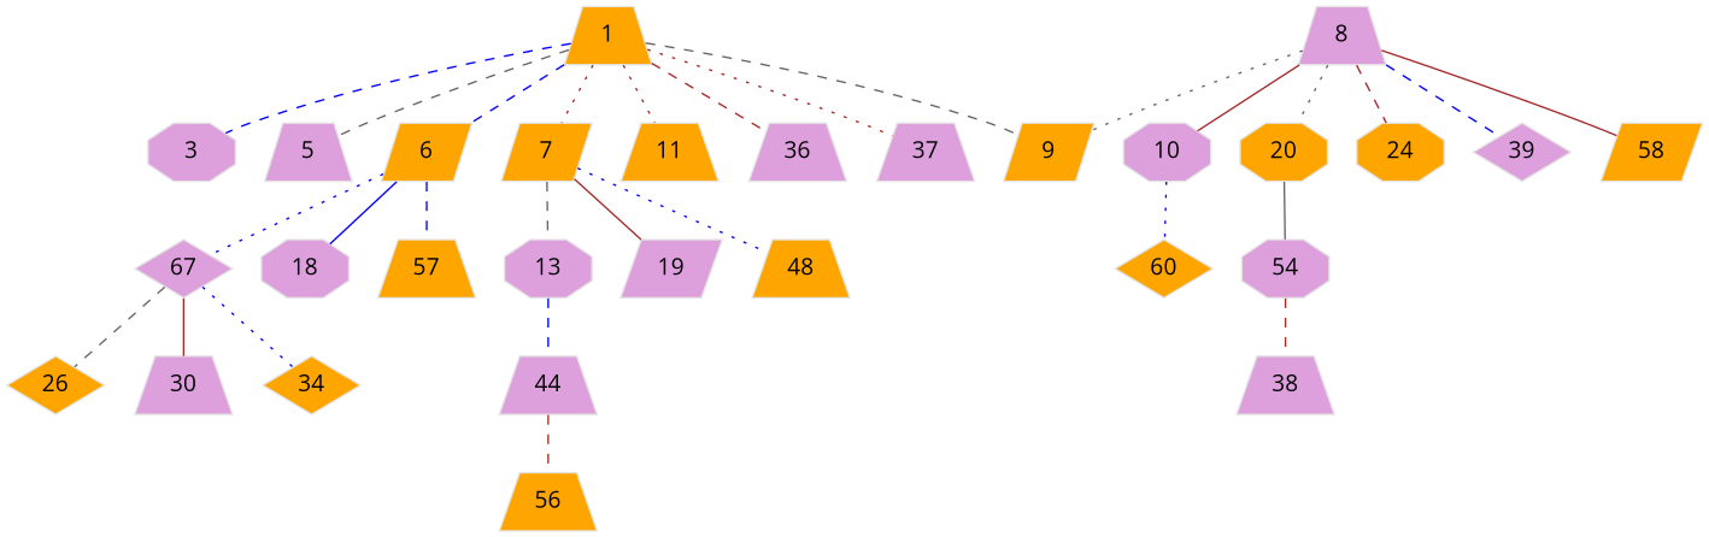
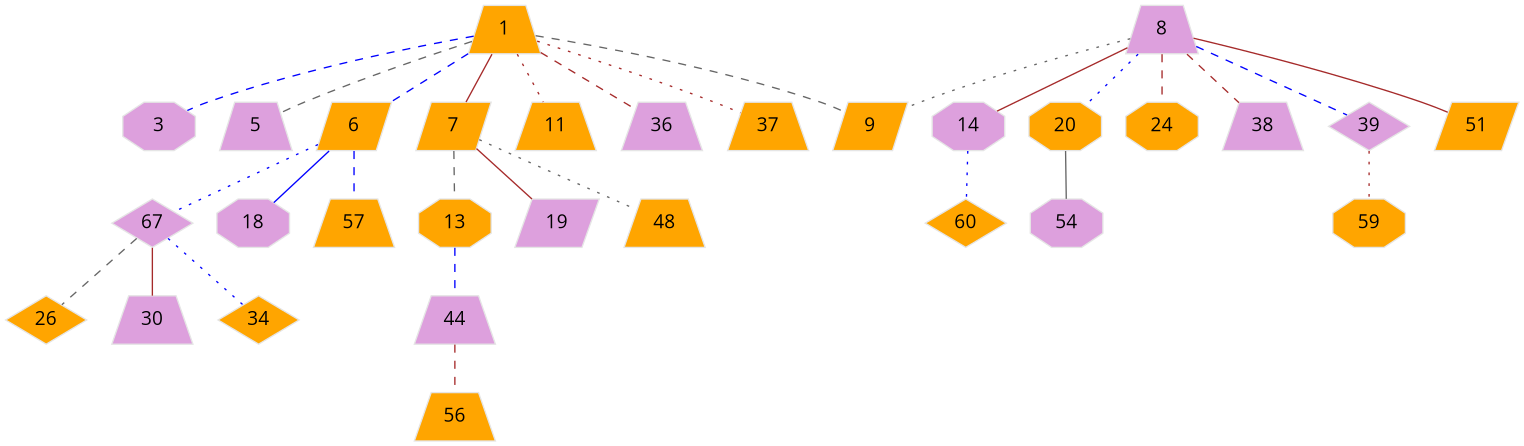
  graph {
    fontname="Open Sans"
    node [color=gray90 fillcolor=orange fontname="Open Sans" shape=trapezium style=filled]
    edge [color=brown fontname="Open Sans" style=dashed]
    1 [super="+2+4"]
    3 [fillcolor=plum shape=octagon super="+45"]
    5 [fillcolor=plum]
    6 [shape=parallelogram super="+14+35"]
    7 [shape=parallelogram super="+21+43"]
    11 [super="+46+47"]
    36 [fillcolor=plum]
-   37 [fillcolor=plum]
+   37
    9 [shape=parallelogram super="+55"]
    n10 [fillcolor=plum label=67 shape=diamond super="+31+50+28+23"]
    18 [fillcolor=plum shape=octagon]
    57
-   13 [fillcolor=plum shape=octagon super="+41"]
+   13 [shape=octagon super="+41"]
    19 [fillcolor=plum shape=parallelogram super="+51"]
    48
    8 [fillcolor=plum super="+52+15+33"]
-   10 [fillcolor=plum shape=octagon super="+12+22+53"]
+   10 [fillcolor=plum shape=octagon super="+12+22+53" label=14]
    20 [shape=octagon super="+32+49"]
    24 [shape=octagon]
    38 [fillcolor=plum]
    39 [fillcolor=plum shape=diamond]
-   58 [shape=parallelogram]
+   58 [shape=parallelogram label=51]
    26 [shape=diamond super="+27"]
    30 [fillcolor=plum]
    34 [shape=diamond]
    44 [fillcolor=plum]
    60 [shape=diamond]
    54 [fillcolor=plum shape=octagon]
+   59 [shape=octagon]
    56
    1 -- 3 [color=blue]
    1 -- 5 [color=gray40]
    1 -- 6 [color=blue]
-   1 -- 7 [style=dotted]
+   1 -- 7 [style=solid]
    1 -- 11 [style=dotted]
    1 -- 36
    1 -- 37 [style=dotted]
    1 -- 9 [color=gray40]
    6 -- n10 [color=blue style=dotted]
    6 -- 18 [color=blue style=solid]
    6 -- 57 [color=blue]
    7 -- 13 [color=gray40]
    7 -- 19 [style=solid]
-   7 -- 48 [color=blue style=dotted]
+   7 -- 48 [color=gray40 style=dotted]
    n10 -- 26 [color=gray40]
    n10 -- 30 [style=solid]
    n10 -- 34 [color=blue style=dotted]
    13 -- 44 [color=blue]
    8 -- 9 [color=gray40 style=dotted]
    8 -- 10 [style=solid]
-   8 -- 20 [color=gray40 style=dotted]
+   8 -- 20 [color=blue style=dotted]
    8 -- 24
-   54 -- 38
+   8 -- 38
    8 -- 39 [color=blue]
    8 -- 58 [style=solid]
    10 -- 60 [color=blue style=dotted]
    20 -- 54 [color=gray40 style=solid]
+   39 -- 59 [style=dotted]
    44 -- 56
  }
